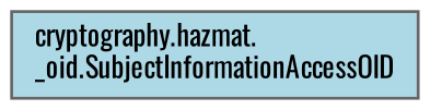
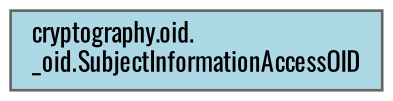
  digraph {
    rankdir=LR
    fontname=Oswald
-   n1 [color=grey40 fillcolor=lightblue fontname=Oswald fontsize=10 height=0.2 label="cryptography.hazmat.\l_oid.SubjectInformationAccessOID" shape=box style=filled width=0.4]
+   n1 [color=grey40 fillcolor=lightblue fontname=Oswald fontsize=10 height=0.2 label="cryptography.oid.\l_oid.SubjectInformationAccessOID" shape=box style=filled width=0.4]
  }
